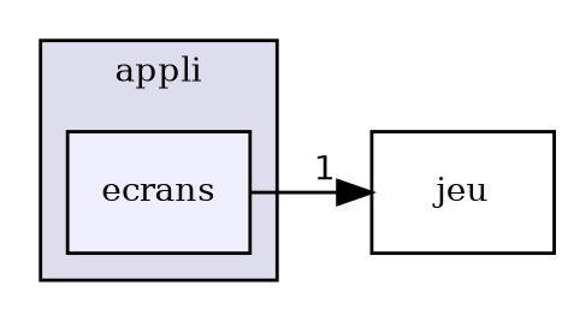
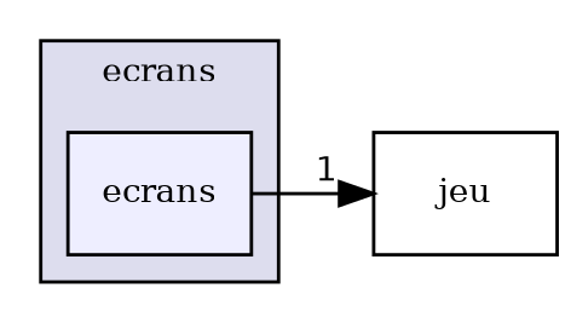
  digraph {
    compound=true
    rankdir=LR
    fontname="DejaVu Serif"
    node [fontname="DejaVu Serif" fontsize=10 shape=box]
    n1 [fillcolor="#eeeeff" label=ecrans pencolor=black style=filled]
    n2 [label=jeu]
    subgraph cluster_1 {
      bgcolor="#ddddee"
      fontsize=10
-     label=appli
+     label=ecrans
      pencolor=black
      n1
    }
    n1 -> n2 [headlabel=1 labeldistance=1.5 labelfontname=Helvetica labelfontsize=10 fontname="DejaVu Serif"]
  }
